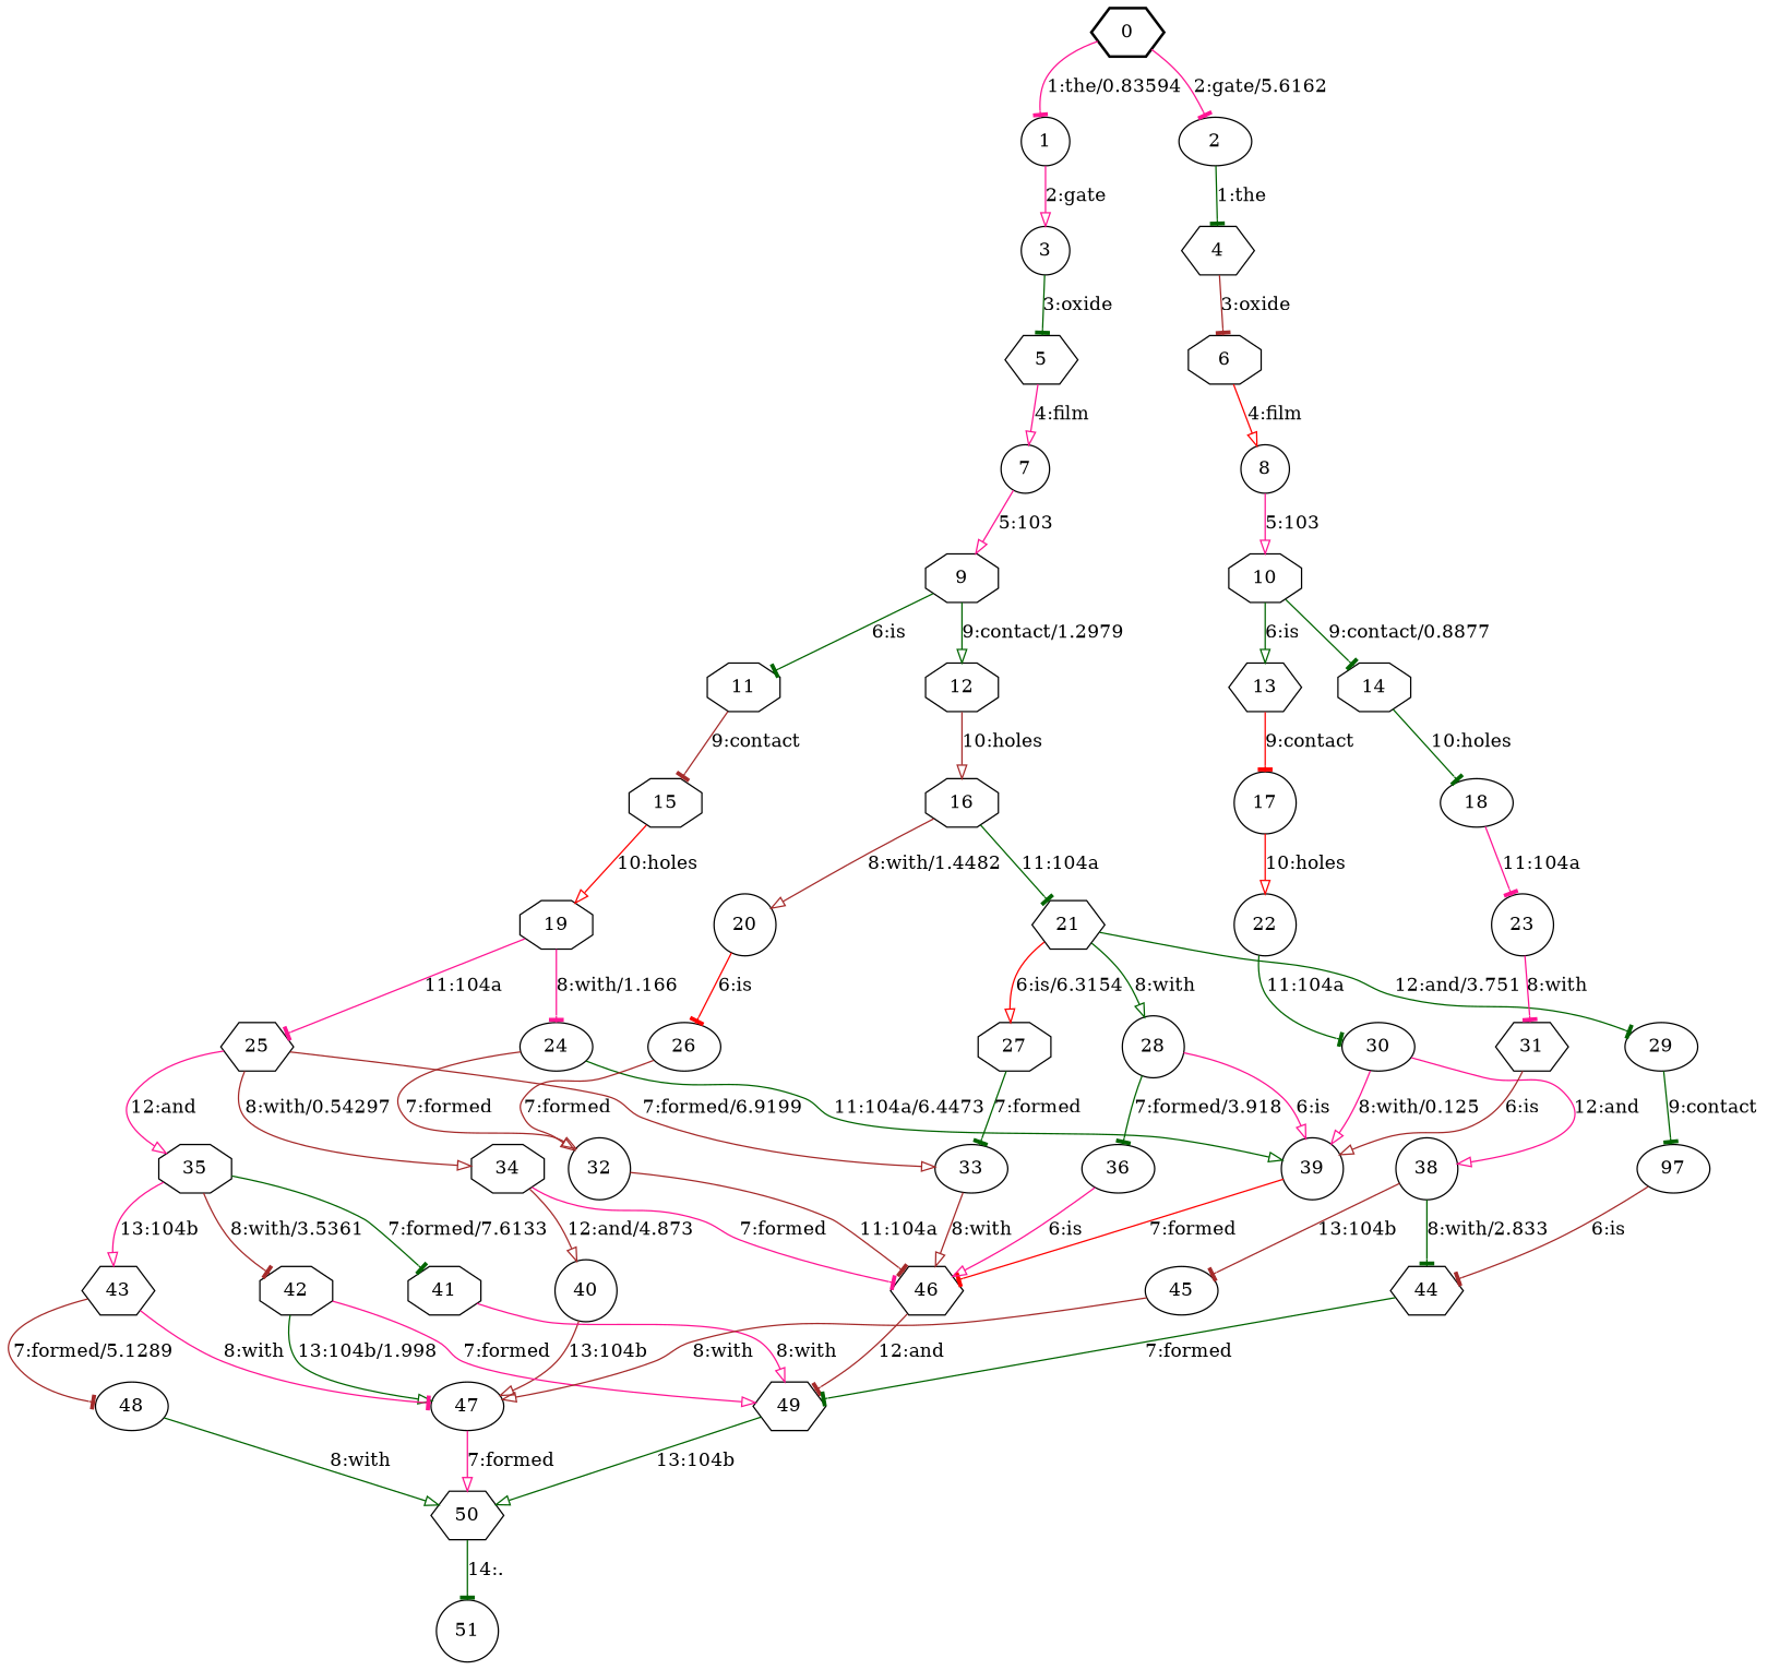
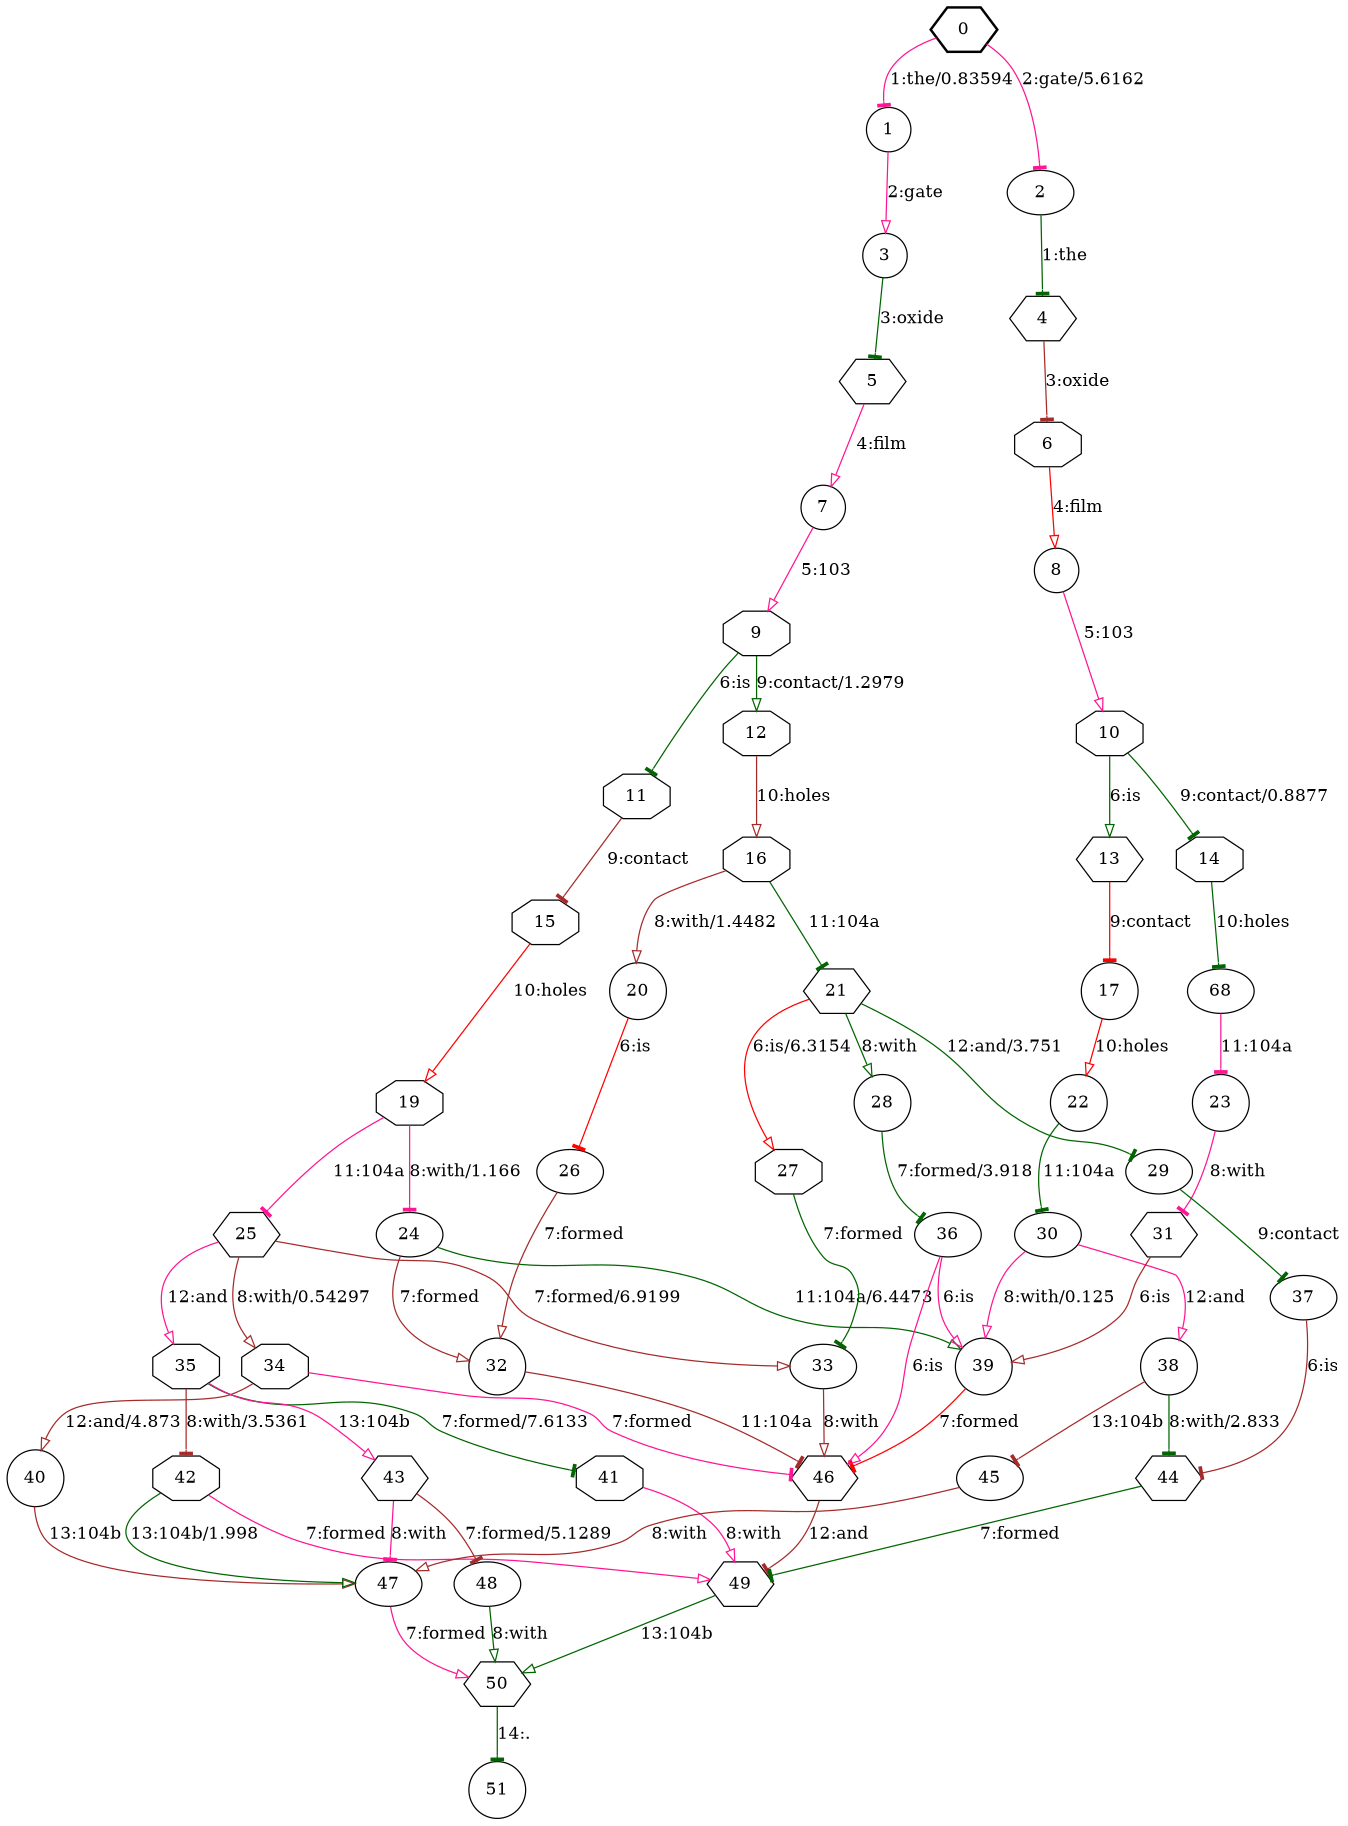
  digraph {
    nodesep=0.25
    rankdir=TB
    ranksep=0.4
    node [fontsize=14 shape=circle style=solid]
    edge [arrowhead=onormal color=darkgreen fontsize=14]
    n1 [label=0 shape=hexagon style=bold]
    n2 [label=1]
    n3 [label=2 shape=ellipse]
    n4 [label=3]
    n5 [label=4 shape=hexagon]
    n6 [label=5 shape=hexagon]
    n7 [label=6 shape=octagon]
    n8 [label=7]
    n9 [label=8]
    n10 [label=9 shape=octagon]
    n11 [label=10 shape=octagon]
    n12 [label=11 shape=octagon]
    n13 [label=12 shape=octagon]
    n14 [label=13 shape=hexagon]
    n15 [label=14 shape=octagon]
    n16 [label=15 shape=octagon]
    n17 [label=16 shape=octagon]
    n18 [label=17]
-   n19 [label=18 shape=ellipse]
+   n19 [label=68 shape=ellipse]
    n20 [label=19 shape=octagon]
    n21 [label=20]
    n22 [label=21 shape=hexagon]
    n23 [label=22]
    n24 [label=23]
    n25 [label=24 shape=ellipse]
    n26 [label=25 shape=hexagon]
    n27 [label=26 shape=ellipse]
    n28 [label=27 shape=octagon]
    n29 [label=28]
    n30 [label=29 shape=ellipse]
    n31 [label=30 shape=ellipse]
    n32 [label=31 shape=hexagon]
    n33 [label=32]
    n34 [label=39]
    n35 [label=33 shape=ellipse]
    n36 [label=34 shape=octagon]
    n37 [label=35 shape=octagon]
    n38 [label=36 shape=ellipse]
-   n39 [label=97 shape=ellipse]
+   n39 [label=37 shape=ellipse]
    n40 [label=38]
    n41 [label=46 shape=hexagon]
    n42 [label=40]
    n43 [label=41 shape=octagon]
    n44 [label=42 shape=octagon]
    n45 [label=43 shape=hexagon]
    n46 [label=44 shape=hexagon]
    n47 [label=45 shape=ellipse]
    n48 [label=49 shape=hexagon]
    n49 [label=47 shape=ellipse]
    n50 [label=48 shape=ellipse]
    n51 [label=50 shape=hexagon]
    n52 [label=51]
    n1 -> n2 [arrowhead=tee color=deeppink label="1:the/0.83594"]
    n1 -> n3 [arrowhead=tee color=deeppink label="2:gate/5.6162"]
    n2 -> n4 [color=deeppink label="2:gate"]
    n3 -> n5 [arrowhead=tee label="1:the"]
    n4 -> n6 [arrowhead=tee label="3:oxide"]
    n5 -> n7 [arrowhead=tee color=brown label="3:oxide"]
    n6 -> n8 [color=deeppink label="4:film"]
    n7 -> n9 [color=red label="4:film"]
    n8 -> n10 [color=deeppink label="5:103"]
    n9 -> n11 [color=deeppink label="5:103"]
    n10 -> n12 [arrowhead=tee label="6:is"]
    n10 -> n13 [label="9:contact/1.2979"]
    n11 -> n14 [label="6:is"]
    n11 -> n15 [arrowhead=tee label="9:contact/0.8877"]
    n12 -> n16 [arrowhead=tee color=brown label="9:contact"]
    n13 -> n17 [color=brown label="10:holes"]
    n14 -> n18 [arrowhead=tee color=red label="9:contact"]
    n15 -> n19 [arrowhead=tee label="10:holes"]
    n16 -> n20 [color=red label="10:holes"]
    n17 -> n21 [color=brown label="8:with/1.4482"]
    n17 -> n22 [arrowhead=tee label="11:104a"]
    n18 -> n23 [color=red label="10:holes"]
    n19 -> n24 [arrowhead=tee color=deeppink label="11:104a"]
    n20 -> n25 [arrowhead=tee color=deeppink label="8:with/1.166"]
    n20 -> n26 [arrowhead=tee color=deeppink label="11:104a"]
    n21 -> n27 [arrowhead=tee color=red label="6:is"]
    n22 -> n28 [color=red label="6:is/6.3154"]
    n22 -> n29 [label="8:with"]
    n22 -> n30 [arrowhead=tee label="12:and/3.751"]
    n23 -> n31 [arrowhead=tee label="11:104a"]
    n24 -> n32 [arrowhead=tee color=deeppink label="8:with"]
    n25 -> n33 [color=brown label="7:formed"]
    n25 -> n34 [label="11:104a/6.4473"]
    n26 -> n35 [color=brown label="7:formed/6.9199"]
    n26 -> n36 [color=brown label="8:with/0.54297"]
    n26 -> n37 [color=deeppink label="12:and"]
    n27 -> n33 [color=brown label="7:formed"]
    n28 -> n35 [arrowhead=tee label="7:formed"]
-   n29 -> n34 [color=deeppink label="6:is"]
+   n38 -> n34 [color=deeppink label="6:is"]
    n29 -> n38 [arrowhead=tee label="7:formed/3.918"]
    n30 -> n39 [arrowhead=tee label="9:contact"]
    n31 -> n34 [color=deeppink label="8:with/0.125"]
    n31 -> n40 [color=deeppink label="12:and"]
    n32 -> n34 [color=brown label="6:is"]
    n33 -> n41 [arrowhead=tee color=brown label="11:104a"]
    n34 -> n41 [arrowhead=tee color=red label="7:formed"]
    n35 -> n41 [color=brown label="8:with"]
    n36 -> n41 [arrowhead=tee color=deeppink label="7:formed"]
    n36 -> n42 [color=brown label="12:and/4.873"]
    n37 -> n43 [arrowhead=tee label="7:formed/7.6133"]
    n37 -> n44 [arrowhead=tee color=brown label="8:with/3.5361"]
    n37 -> n45 [color=deeppink label="13:104b"]
    n38 -> n41 [color=deeppink label="6:is"]
    n39 -> n46 [arrowhead=tee color=brown label="6:is"]
    n40 -> n46 [arrowhead=tee label="8:with/2.833"]
    n40 -> n47 [arrowhead=tee color=brown label="13:104b"]
    n41 -> n48 [arrowhead=tee color=brown label="12:and"]
    n42 -> n49 [color=brown label="13:104b"]
    n43 -> n48 [color=deeppink label="8:with"]
    n44 -> n48 [color=deeppink label="7:formed"]
    n44 -> n49 [label="13:104b/1.998"]
    n45 -> n49 [arrowhead=tee color=deeppink label="8:with"]
    n45 -> n50 [arrowhead=tee color=brown label="7:formed/5.1289"]
    n46 -> n48 [arrowhead=tee label="7:formed"]
    n47 -> n49 [color=brown label="8:with"]
    n48 -> n51 [label="13:104b"]
    n49 -> n51 [color=deeppink label="7:formed"]
    n50 -> n51 [label="8:with"]
    n51 -> n52 [arrowhead=tee label="14:."]
  }
